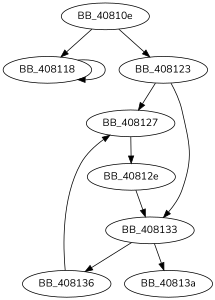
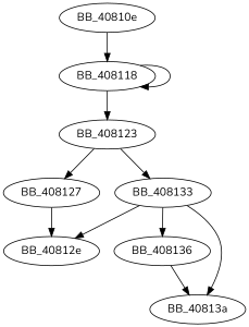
  digraph {
    fontname=Nunito
    node [fontname=Nunito]
    edge [fontname=Nunito]
    BB_40810e
    BB_408118
    BB_408123
    BB_408127
    BB_408133
    BB_40812e
    n7 [label=BB_408136]
    BB_40813a
    BB_40810e -> BB_408118
    BB_408118 -> BB_408118
-   BB_40810e -> BB_408123
+   BB_408118 -> BB_408123
    BB_408123 -> BB_408127
    BB_408123 -> BB_408133
    BB_408127 -> BB_40812e
    BB_408133 -> n7
    BB_408133 -> BB_40813a
-   BB_40812e -> BB_408133
-   n7 -> BB_408127
+   BB_408133 -> BB_40812e
+   n7 -> BB_40813a
  }
